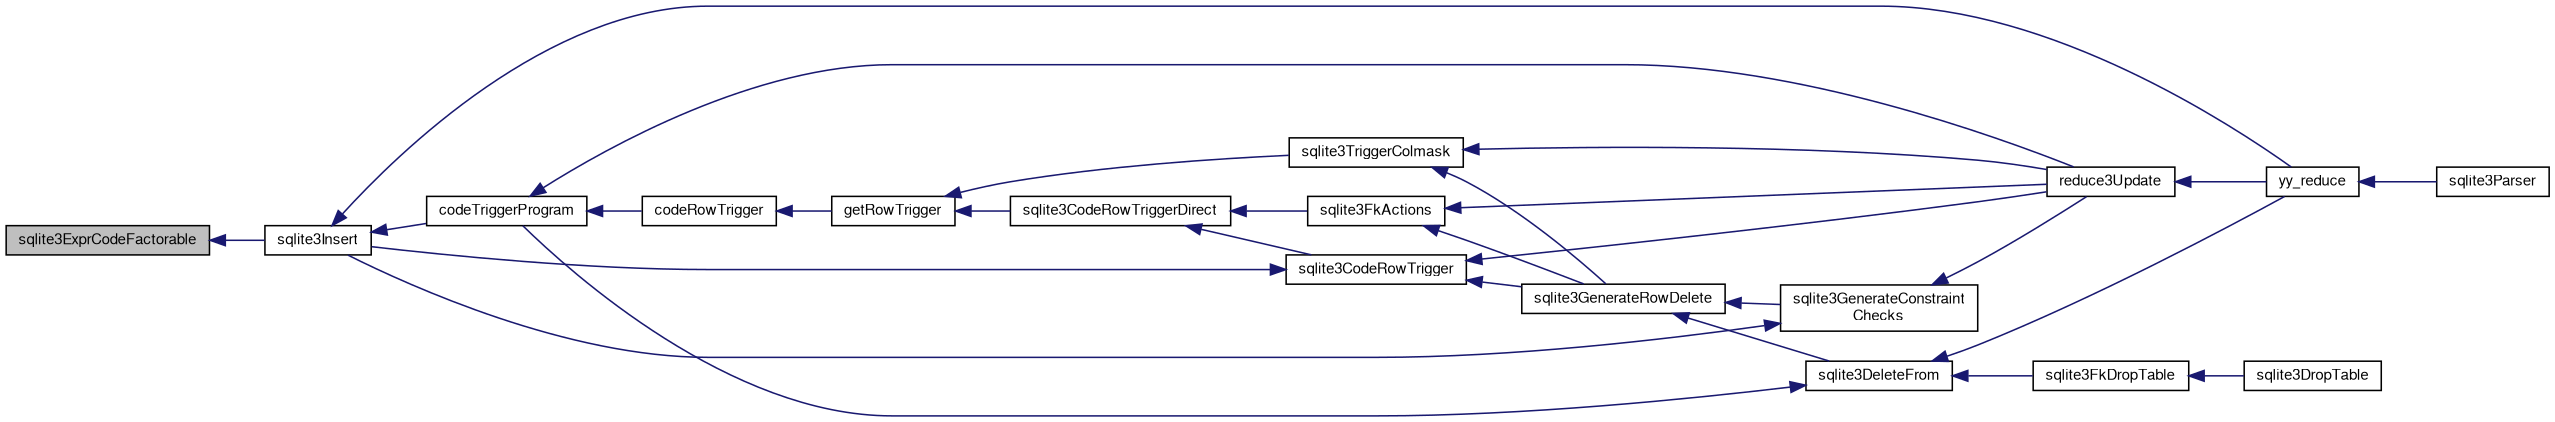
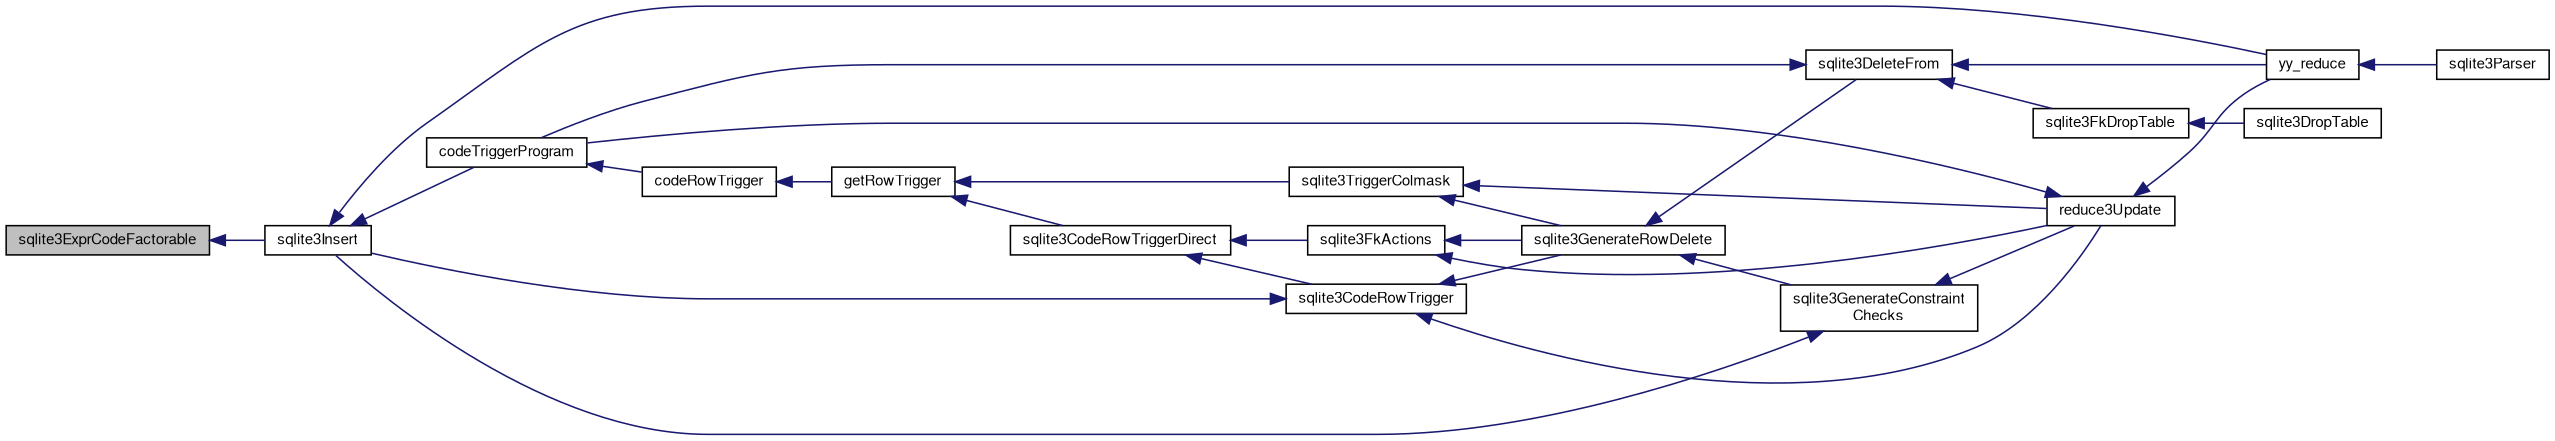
  digraph {
    rankdir=LR
    node [color=black fillcolor=white fontname=FreeSans fontsize=10 shape=record style=filled]
    edge [color=midnightblue dir=back fontname=FreeSans fontsize=10 labelfontname=FreeSans labelfontsize=10 style=solid]
    n1 [fillcolor=grey75 fontcolor=black height=0.2 label=sqlite3ExprCodeFactorable width=0.4]
    n2 [height=0.2 label=sqlite3Insert width=0.4]
    n3 [height=0.2 label=codeTriggerProgram width=0.4]
    n4 [height=0.2 label=yy_reduce width=0.4]
    n5 [height=0.2 label=codeRowTrigger width=0.4]
    n6 [height=0.2 label=sqlite3Parser width=0.4]
    n7 [height=0.2 label=getRowTrigger width=0.4]
    n8 [height=0.2 label=sqlite3CodeRowTriggerDirect width=0.4]
    n9 [height=0.2 label=sqlite3TriggerColmask width=0.4]
    n10 [height=0.2 label=sqlite3FkActions width=0.4]
    n11 [height=0.2 label=sqlite3CodeRowTrigger width=0.4]
    n12 [height=0.2 label=sqlite3GenerateRowDelete width=0.4]
    n13 [height=0.2 label=reduce3Update width=0.4]
    n14 [height=0.2 label=sqlite3DeleteFrom width=0.4]
    n15 [height=0.2 label="sqlite3GenerateConstraint\lChecks" width=0.4]
    n16 [height=0.2 label=sqlite3FkDropTable width=0.4]
    n17 [height=0.2 label=sqlite3DropTable width=0.4]
    n1 -> n2
    n2 -> n3
    n2 -> n4
    n3 -> n5
    n4 -> n6
    n5 -> n7
    n7 -> n8
    n7 -> n9
    n8 -> n10
    n8 -> n11
    n9 -> n12
    n9 -> n13
    n10 -> n12
    n10 -> n13
    n11 -> n2
    n11 -> n12
    n11 -> n13
    n12 -> n14
    n12 -> n15
-   n3 -> n13
+   n13 -> n3
    n13 -> n4
    n14 -> n3
    n14 -> n4
    n14 -> n16
    n15 -> n2
    n15 -> n13
    n16 -> n17
  }
